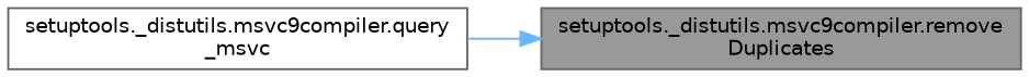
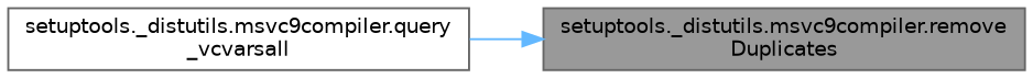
  digraph {
    rankdir=RL
    node [fontname=Helvetica fontsize=10 shape=box style=filled]
    n1 [color=gray40 fillcolor=grey60 fontcolor=black height=0.2 label="setuptools._distutils.msvc9compiler.remove\lDuplicates" width=0.4]
-   n2 [color=grey40 fillcolor=white height=0.2 label="setuptools._distutils.msvc9compiler.query\l_msvc" width=0.4]
+   n2 [color=grey40 fillcolor=white height=0.2 label="setuptools._distutils.msvc9compiler.query\l_vcvarsall" width=0.4]
    n1 -> n2 [color=steelblue1 dir=back fontname=Helvetica fontsize=10 labelfontname=Helvetica labelfontsize=10 style=solid]
  }
